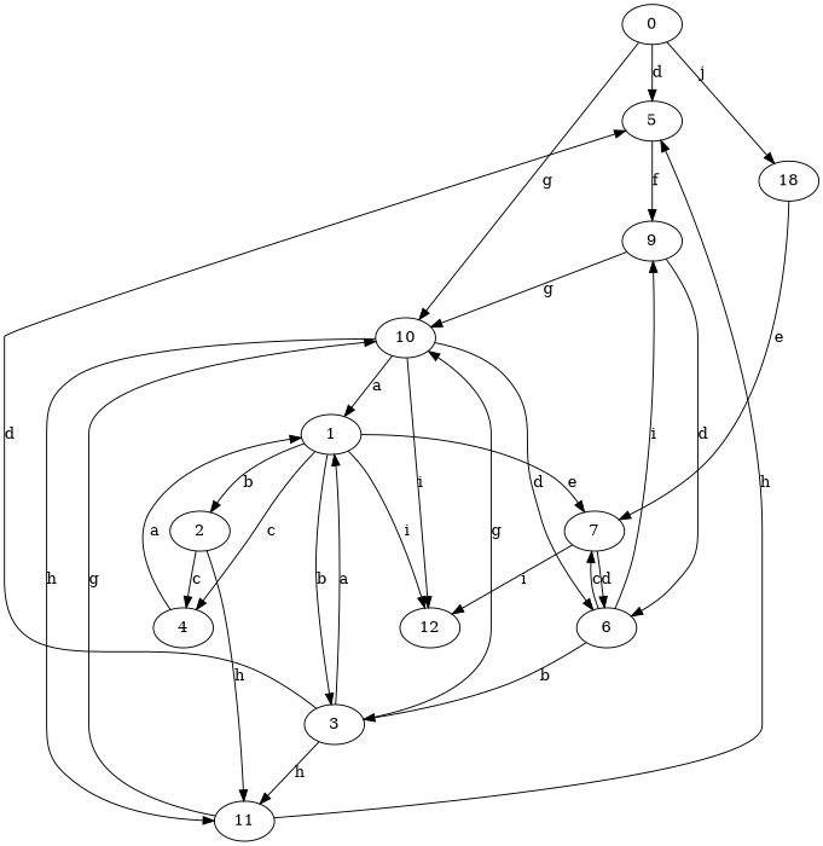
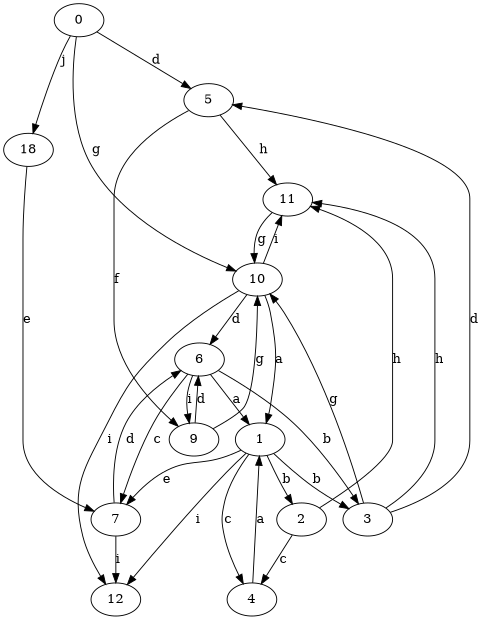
  strict digraph {
    0
    5
    10
    n4 [label=18]
    11
    9
    1
    12
    6
    7
    2
    3
    4
    0 -> 5 [label=d]
    0 -> 10 [label=g]
    0 -> n4 [label=j]
-   11 -> 5 [label=h]
+   5 -> 11 [label=h]
    5 -> 9 [label=f]
-   10 -> 11 [label=h]
+   10 -> 11 [label=i]
    10 -> 1 [label=a]
    10 -> 12 [label=i]
    10 -> 6 [label=d]
    n4 -> 7 [label=e]
    11 -> 10 [label=g]
    9 -> 10 [label=g]
    9 -> 6 [label=d]
    1 -> 12 [label=i]
    1 -> 7 [label=e]
    1 -> 2 [label=b]
    1 -> 3 [label=b]
    1 -> 4 [label=c]
    6 -> 9 [label=i]
    6 -> 7 [label=c]
    6 -> 3 [label=b]
    7 -> 12 [label=i]
    7 -> 6 [label=d]
    2 -> 11 [label=h]
    2 -> 4 [label=c]
    3 -> 5 [label=d]
    3 -> 10 [label=g]
    3 -> 11 [label=h]
-   3 -> 1 [label=a]
+   6 -> 1 [label=a]
    4 -> 1 [label=a]
  }
